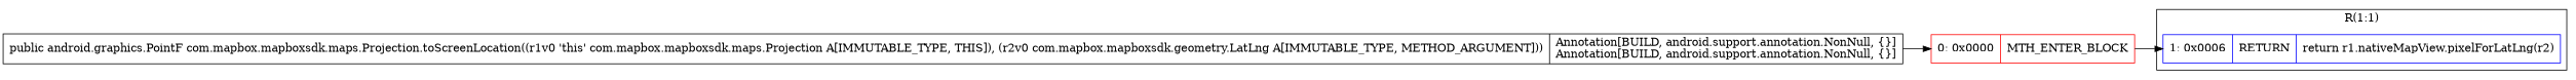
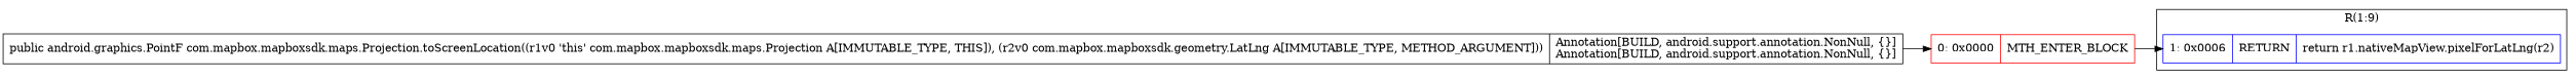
  digraph {
    rankdir=LR
    fontname="DejaVu Serif"
    node [shape=record fontname="DejaVu Serif"]
    edge [fontname="DejaVu Serif"]
    n1 [color=blue label="{1\:\ 0x0006|RETURN\l|return r1.nativeMapView.pixelForLatLng(r2)\l}"]
    n2 [color=red label="{0\:\ 0x0000|MTH_ENTER_BLOCK\l}"]
    n3 [label="{public android.graphics.PointF com.mapbox.mapboxsdk.maps.Projection.toScreenLocation((r1v0 'this' com.mapbox.mapboxsdk.maps.Projection A[IMMUTABLE_TYPE, THIS]), (r2v0 com.mapbox.mapboxsdk.geometry.LatLng A[IMMUTABLE_TYPE, METHOD_ARGUMENT]))  | Annotation[BUILD, android.support.annotation.NonNull, \{\}]\lAnnotation[BUILD, android.support.annotation.NonNull, \{\}]\l}"]
    subgraph cluster_1 {
-     label="R(1:1)"
+     label="R(1:9)"
      n1
    }
    n2 -> n1
    n3 -> n2
  }
